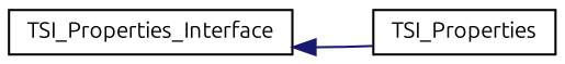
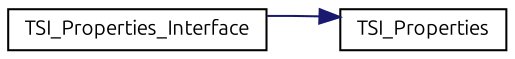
  digraph {
    rankdir=LR
    fontname=Ubuntu
    node [color=black fillcolor=white fontname=Ubuntu fontsize=10 shape=record style=filled]
    n1 [height=0.2 label=TSI_Properties_Interface width=0.4]
    n2 [height=0.2 label=TSI_Properties width=0.4]
-   n1 -> n2 [color=midnightblue dir=back fontname=Ubuntu fontsize=10 labelfontname=Helvetica labelfontsize=10 style=solid]
+   n2 -> n1 [color=midnightblue dir=back fontname=Ubuntu fontsize=10 labelfontname=Helvetica labelfontsize=10 style=solid]
  }
